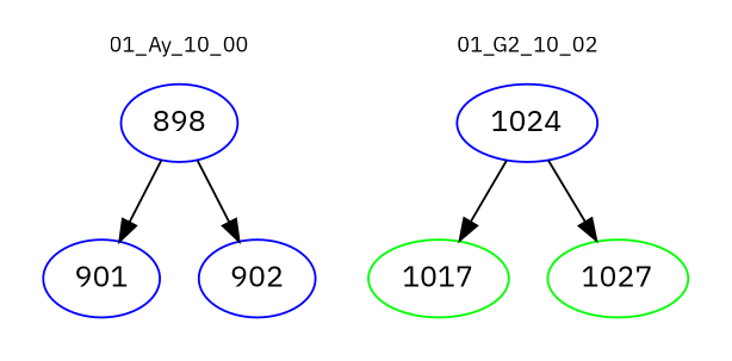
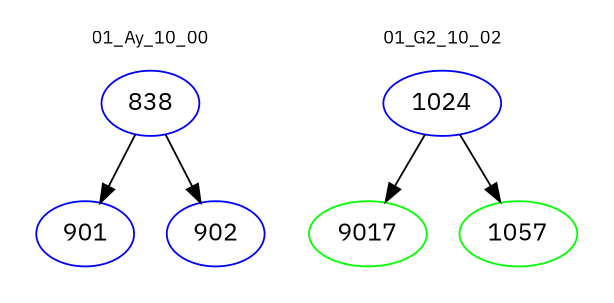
  digraph {
    fontname="IBM Plex Sans"
    node [color=blue fontname="IBM Plex Sans"]
    edge [color=black fontname="IBM Plex Sans"]
-   n1 [label=898]
+   n1 [label=838]
    n2 [label=901]
    n3 [label=902]
    n4 [label=1024]
-   n5 [color=green label=1017]
-   n6 [color=green label=1027]
+   n5 [color=green label=9017]
+   n6 [color=green label=1057]
    subgraph cluster_1 {
      color=white
      fontsize=10
      label="01_Ay_10_00"
      n1
      n2
      n3
    }
    subgraph cluster_2 {
      color=white
      fontsize=10
      label="01_G2_10_02"
      n4
      n5
      n6
    }
    n1 -> n2
    n1 -> n3
    n4 -> n5
    n4 -> n6
  }
